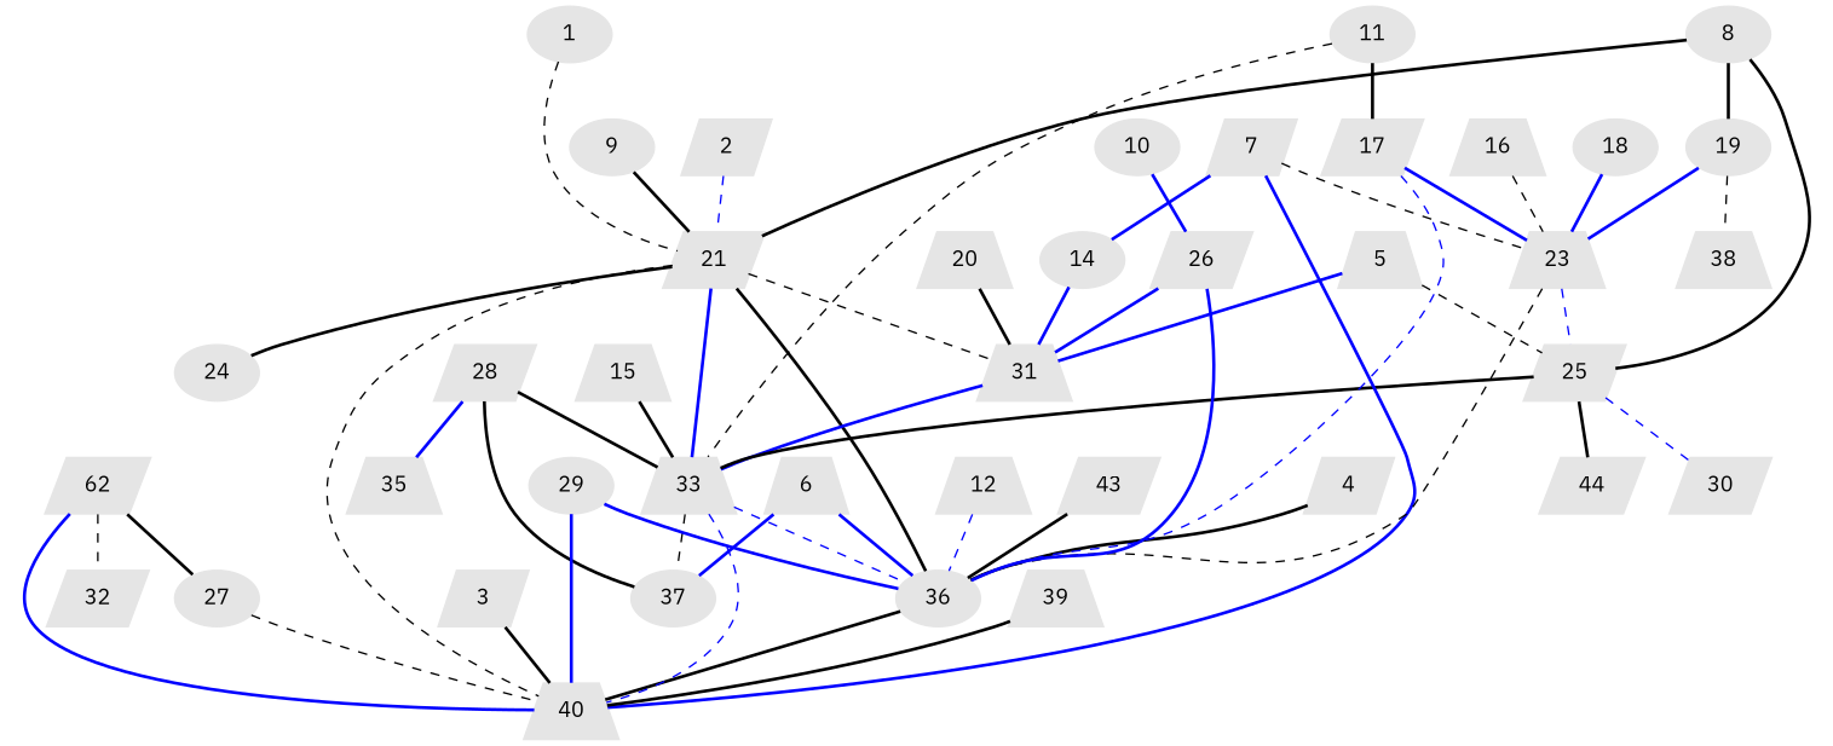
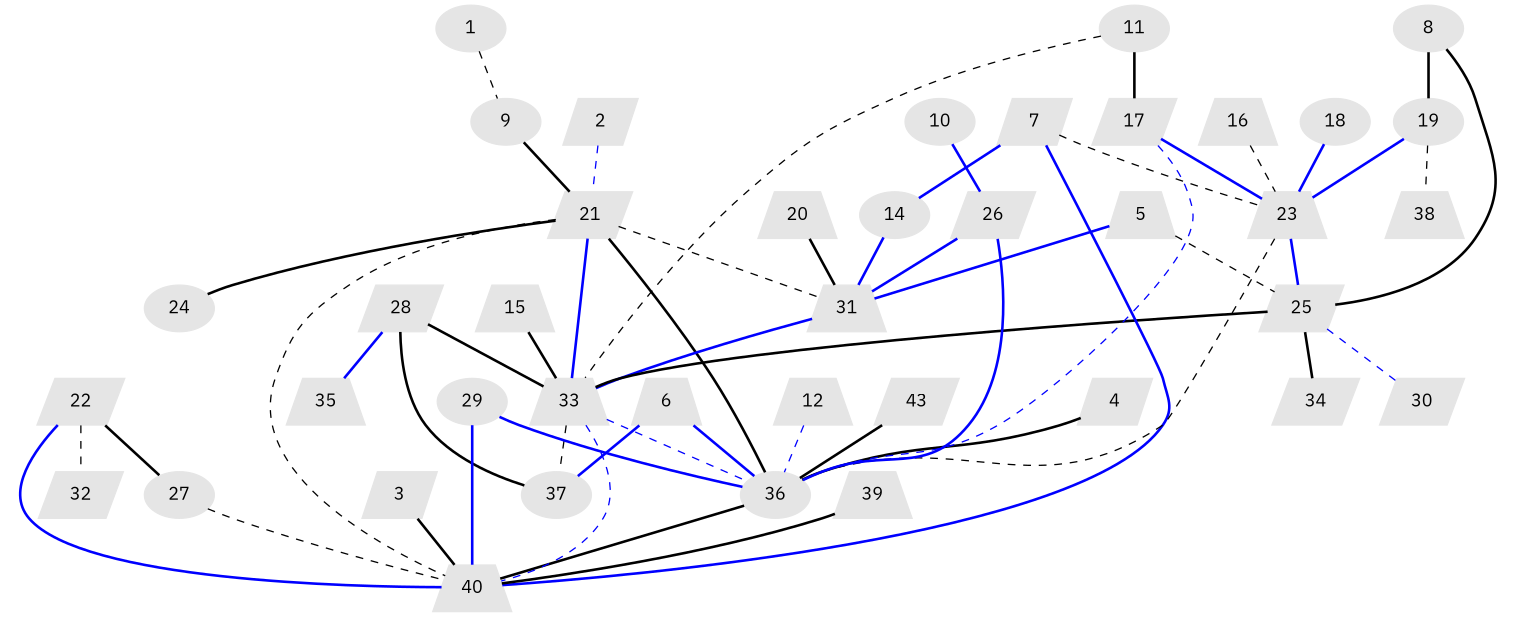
  graph {
    fontname="IBM Plex Sans"
    node [color=gray90 fontname="IBM Plex Sans" shape=parallelogram style=filled]
    edge [color=black fontname="IBM Plex Sans" style=bold weight=1.0]
    1 [shape=ellipse]
    21
    40 [shape=trapezium]
    36 [shape=ellipse]
    31 [shape=trapezium]
    33 [shape=trapezium]
    24 [shape=ellipse]
    2
    3
    4
    5 [shape=trapezium]
    25
    30
-   34 [label=44]
+   34
    6 [shape=trapezium]
    37 [shape=ellipse]
    7
    23 [shape=trapezium]
    14 [shape=ellipse]
    26
    8 [shape=ellipse]
    19 [shape=ellipse]
    38 [shape=trapezium]
    9 [shape=ellipse]
    10 [shape=ellipse]
    11 [shape=ellipse]
    17
    12 [shape=trapezium]
    n29 [label=43]
    15 [shape=trapezium]
    16 [shape=trapezium]
    18 [shape=ellipse]
    20 [shape=trapezium]
-   22 [label=62]
+   22
    27 [shape=ellipse]
    32
    28
    35 [shape=trapezium]
    29 [shape=ellipse]
    39 [shape=trapezium]
-   1 -- 21 [style=dashed]
+   1 -- 9 [style=dashed]
    21 -- 40 [style=dashed]
    21 -- 36
    21 -- 31 [style=dashed]
    21 -- 33 [color=blue]
    21 -- 24
    36 -- 40
    31 -- 33 [color=blue]
    33 -- 40 [color=blue style=dashed]
    33 -- 36 [color=blue style=dashed]
    33 -- 37 [style=dashed weight=2.0]
    2 -- 21 [color=blue style=dashed]
    3 -- 40
    4 -- 36
    5 -- 31 [color=blue]
    5 -- 25 [style=dashed]
    25 -- 33
    25 -- 30 [color=blue style=dashed]
    25 -- 34
    6 -- 36 [color=blue]
    6 -- 37 [color=blue]
    7 -- 40 [color=blue]
    7 -- 23 [style=dashed]
    7 -- 14 [color=blue]
    23 -- 36 [style=dashed]
-   23 -- 25 [color=blue style=dashed]
+   23 -- 25 [color=blue]
    14 -- 31 [color=blue]
    26 -- 36 [color=blue]
    26 -- 31 [color=blue]
-   8 -- 21
    8 -- 25
    8 -- 19
    19 -- 23 [color=blue]
    19 -- 38 [style=dashed]
    9 -- 21
    10 -- 26 [color=blue]
    11 -- 33 [style=dashed]
    11 -- 17 [weight=2.0]
    17 -- 36 [color=blue style=dashed]
    17 -- 23 [color=blue]
    12 -- 36 [color=blue style=dashed]
    n29 -- 36
    15 -- 33
    16 -- 23 [style=dashed]
    18 -- 23 [color=blue]
    20 -- 31
    22 -- 40 [color=blue]
    22 -- 27
    22 -- 32 [style=dashed]
    27 -- 40 [style=dashed]
    28 -- 33
    28 -- 37
    28 -- 35 [color=blue]
    29 -- 40 [color=blue weight=2.0]
    29 -- 36 [color=blue]
    39 -- 40
  }
